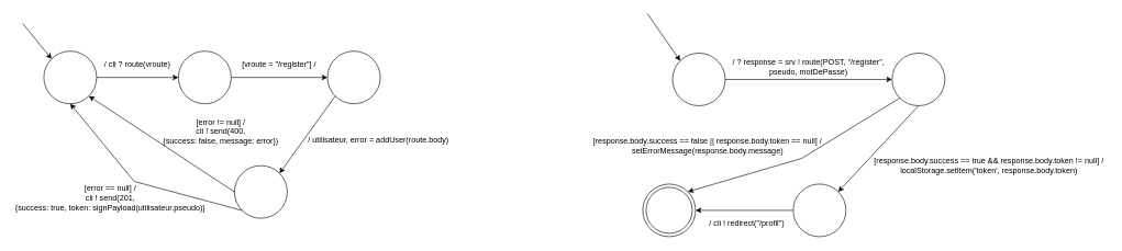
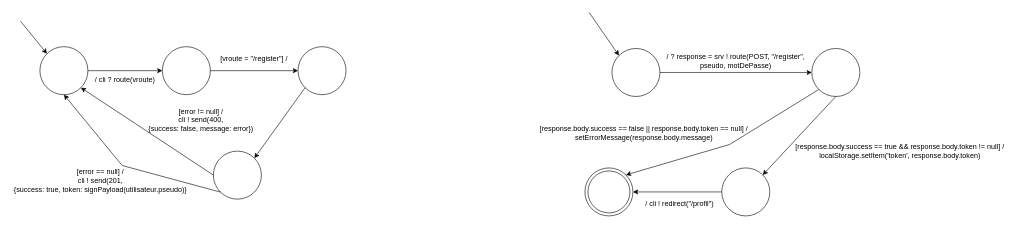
  <mxCell id="0" />
  <mxCell id="1" parent="0" />
  <mxCell id="2" value="" style="ellipse;whiteSpace=wrap;html=1;aspect=fixed;" vertex="1" parent="1"><mxGeometry x="66" y="77" width="80" height="80" as="geometry" /></mxCell>
  <mxCell id="3" value="" style="endArrow=classic;html=1;rounded=0;entryX=0;entryY=0;entryDx=0;entryDy=0;" edge="1" parent="1" target="2"><mxGeometry relative="1" as="geometry"><mxPoint x="34" y="35" as="sourcePoint" /><mxPoint x="184" y="144" as="targetPoint" /></mxGeometry></mxCell>
  <mxCell id="4" value="" style="ellipse;whiteSpace=wrap;html=1;aspect=fixed;" vertex="1" parent="1"><mxGeometry x="270" y="77" width="80" height="80" as="geometry" /></mxCell>
  <mxCell id="5" value="" style="endArrow=classic;html=1;rounded=0;entryX=0;entryY=0.5;entryDx=0;entryDy=0;exitX=1;exitY=0.5;exitDx=0;exitDy=0;" edge="1" parent="1" source="2" target="4"><mxGeometry width="50" height="50" relative="1" as="geometry"><mxPoint x="284" y="169" as="sourcePoint" /><mxPoint x="334" y="119" as="targetPoint" /></mxGeometry></mxCell>
- <mxCell id="6" value="/ cli ? route(vroute)" style="text;html=1;align=center;verticalAlign=middle;whiteSpace=wrap;rounded=0;" vertex="1" parent="1"><mxGeometry x="153" y="83" width="110" height="30" as="geometry" /></mxCell>
+ <mxCell id="6" value="/ cli ? route(vroute)" style="text;html=1;align=center;verticalAlign=middle;whiteSpace=wrap;rounded=0;" vertex="1" parent="1"><mxGeometry x="153" y="118" width="110" height="30" as="geometry" /></mxCell>
  <mxCell id="7" value="" style="endArrow=classic;html=1;rounded=0;entryX=0;entryY=0.5;entryDx=0;entryDy=0;exitX=1;exitY=0.5;exitDx=0;exitDy=0;" edge="1" parent="1" target="8" source="4"><mxGeometry width="50" height="50" relative="1" as="geometry"><mxPoint x="395" y="117" as="sourcePoint" /><mxPoint x="453" y="167" as="targetPoint" /></mxGeometry></mxCell>
  <mxCell id="8" value="" style="ellipse;whiteSpace=wrap;html=1;aspect=fixed;" vertex="1" parent="1"><mxGeometry x="496" y="77" width="80" height="80" as="geometry" /></mxCell>
  <mxCell id="9" value="[vroute = &quot;/register&quot;] /" style="text;html=1;align=center;verticalAlign=middle;whiteSpace=wrap;rounded=0;" vertex="1" parent="1"><mxGeometry x="360" y="83" width="126" height="30" as="geometry" /></mxCell>
  <mxCell id="10" value="" style="ellipse;whiteSpace=wrap;html=1;aspect=fixed;" vertex="1" parent="1"><mxGeometry x="355" y="251" width="80" height="80" as="geometry" /></mxCell>
  <mxCell id="11" value="" style="endArrow=classic;html=1;rounded=0;entryX=1;entryY=0;entryDx=0;entryDy=0;exitX=0;exitY=1;exitDx=0;exitDy=0;" edge="1" parent="1" source="8" target="10"><mxGeometry width="50" height="50" relative="1" as="geometry"><mxPoint x="617" y="259" as="sourcePoint" /><mxPoint x="667" y="209" as="targetPoint" /></mxGeometry></mxCell>
- <mxCell id="12" value="/ utilisateur, error = addUser(route.body)" style="text;html=1;align=center;verticalAlign=middle;whiteSpace=wrap;rounded=0;" vertex="1" parent="1"><mxGeometry x="465" y="197" width="217" height="30" as="geometry" /></mxCell>
  <mxCell id="13" value="" style="endArrow=classic;html=1;rounded=0;entryX=1;entryY=1;entryDx=0;entryDy=0;exitX=0;exitY=0.5;exitDx=0;exitDy=0;" edge="1" parent="1" source="10" target="2"><mxGeometry width="50" height="50" relative="1" as="geometry"><mxPoint x="416" y="258" as="sourcePoint" /><mxPoint x="466" y="208" as="targetPoint" /></mxGeometry></mxCell>
  <mxCell id="14" value="[error != null] /&lt;div&gt;cli ! send(400,&lt;/div&gt;&lt;div&gt;{success: false, message: error})&lt;/div&gt;" style="text;html=1;align=center;verticalAlign=middle;whiteSpace=wrap;rounded=0;" vertex="1" parent="1"><mxGeometry x="243" y="184" width="183" height="30" as="geometry" /></mxCell>
  <mxCell id="15" value="" style="endArrow=classic;html=1;rounded=0;entryX=0.5;entryY=1;entryDx=0;entryDy=0;exitX=0;exitY=1;exitDx=0;exitDy=0;" edge="1" parent="1" source="10" target="2"><mxGeometry width="50" height="50" relative="1" as="geometry"><mxPoint x="416" y="258" as="sourcePoint" /><mxPoint x="181" y="291" as="targetPoint" /><Array as="points"><mxPoint x="203" y="275" /></Array></mxGeometry></mxCell>
  <mxCell id="16" value="[error == null] /&lt;div&gt;cli ! send(201,&lt;/div&gt;&lt;div&gt;{success: true, token: signPayload(utilisateur.pseudo)}&lt;/div&gt;" style="text;html=1;align=center;verticalAlign=middle;whiteSpace=wrap;rounded=0;" vertex="1" parent="1"><mxGeometry x="20" y="285" width="294" height="30" as="geometry" /></mxCell>
  <mxCell id="17" value="" style="ellipse;whiteSpace=wrap;html=1;aspect=fixed;" vertex="1" parent="1"><mxGeometry x="1019" y="80" width="80" height="80" as="geometry" /></mxCell>
  <mxCell id="18" value="" style="endArrow=classic;html=1;rounded=0;entryX=0;entryY=0;entryDx=0;entryDy=0;" edge="1" parent="1" target="17"><mxGeometry width="50" height="50" relative="1" as="geometry"><mxPoint x="981" y="20" as="sourcePoint" /><mxPoint x="1264" y="193" as="targetPoint" /></mxGeometry></mxCell>
  <mxCell id="19" value="" style="ellipse;whiteSpace=wrap;html=1;aspect=fixed;" vertex="1" parent="1"><mxGeometry x="1352" y="80" width="80" height="80" as="geometry" /></mxCell>
  <mxCell id="20" value="" style="endArrow=classic;html=1;rounded=0;entryX=0;entryY=0.5;entryDx=0;entryDy=0;exitX=1;exitY=0.5;exitDx=0;exitDy=0;" edge="1" parent="1" source="17" target="19"><mxGeometry width="50" height="50" relative="1" as="geometry"><mxPoint x="1195" y="177" as="sourcePoint" /><mxPoint x="1245" y="127" as="targetPoint" /></mxGeometry></mxCell>
  <mxCell id="21" value="/ ? response = srv ! route(POST, &quot;/register&quot;,&lt;div&gt;pseudo, motDePasse)&lt;/div&gt;" style="text;html=1;align=center;verticalAlign=middle;whiteSpace=wrap;rounded=0;" vertex="1" parent="1"><mxGeometry x="1107" y="86" width="237" height="30" as="geometry" /></mxCell>
  <mxCell id="22" value="" style="endArrow=classic;html=1;rounded=0;entryX=1;entryY=0;entryDx=0;entryDy=0;exitX=0.5;exitY=1;exitDx=0;exitDy=0;" edge="1" parent="1" source="19" target="28"><mxGeometry width="50" height="50" relative="1" as="geometry"><mxPoint x="1221" y="177" as="sourcePoint" /><mxPoint x="1392" y="242" as="targetPoint" /><Array as="points" /></mxGeometry></mxCell>
  <mxCell id="23" value="[response.body.success == true &amp;amp;&amp;amp; response.body.token != null] /&lt;div&gt;localStorage.setItem('token', response.body.token)&lt;/div&gt;" style="text;html=1;align=center;verticalAlign=middle;whiteSpace=wrap;rounded=0;" vertex="1" parent="1"><mxGeometry x="1319" y="236" width="360" height="30" as="geometry" /></mxCell>
  <mxCell id="24" value="" style="endArrow=classic;html=1;rounded=0;exitX=0;exitY=1;exitDx=0;exitDy=0;entryX=1;entryY=0;entryDx=0;entryDy=0;" edge="1" parent="1" source="19" target="26"><mxGeometry width="50" height="50" relative="1" as="geometry"><mxPoint x="1334" y="158" as="sourcePoint" /><mxPoint x="1384" y="108" as="targetPoint" /><Array as="points"><mxPoint x="1215" y="240" /></Array></mxGeometry></mxCell>
  <mxCell id="25" value="[response.body.success == false || response.body.token == null] /&lt;div&gt;setErrorMessage(response.body.message)&lt;/div&gt;" style="text;html=1;align=center;verticalAlign=middle;whiteSpace=wrap;rounded=0;" vertex="1" parent="1"><mxGeometry x="894" y="206" width="357" height="30" as="geometry" /></mxCell>
  <mxCell id="26" value="" style="ellipse;whiteSpace=wrap;html=1;aspect=fixed;" vertex="1" parent="1"><mxGeometry x="974" y="279" width="80" height="80" as="geometry" /></mxCell>
  <mxCell id="27" value="" style="ellipse;whiteSpace=wrap;html=1;aspect=fixed;" vertex="1" parent="1"><mxGeometry x="979" y="284" width="70" height="70" as="geometry" /></mxCell>
  <mxCell id="28" value="" style="ellipse;whiteSpace=wrap;html=1;aspect=fixed;" vertex="1" parent="1"><mxGeometry x="1202" y="279" width="80" height="80" as="geometry" /></mxCell>
  <mxCell id="29" value="" style="endArrow=classic;html=1;rounded=0;entryX=1;entryY=0.5;entryDx=0;entryDy=0;exitX=0;exitY=0.5;exitDx=0;exitDy=0;" edge="1" parent="1" source="28" target="26"><mxGeometry width="50" height="50" relative="1" as="geometry"><mxPoint x="1193" y="415" as="sourcePoint" /><mxPoint x="1243" y="365" as="targetPoint" /></mxGeometry></mxCell>
  <mxCell id="30" value="/ cli ! redirect(&quot;/profil&quot;)" style="text;html=1;align=center;verticalAlign=middle;whiteSpace=wrap;rounded=0;" vertex="1" parent="1"><mxGeometry x="1068" y="324" width="128" height="30" as="geometry" /></mxCell>
